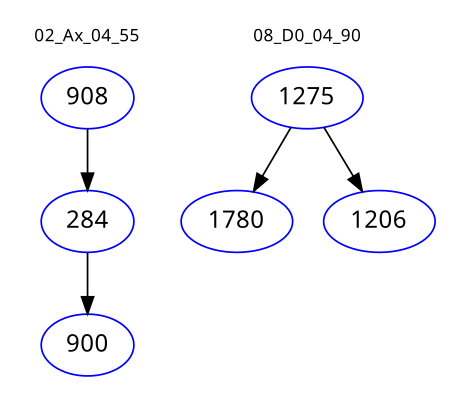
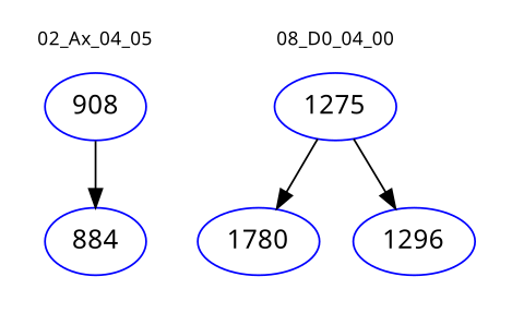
  digraph {
    fontname="Noto Sans"
    node [color=blue fontname="Noto Sans"]
    edge [color=black fontname="Noto Sans"]
-   n1 [label=284]
+   n1 [label=884]
    n2 [label=908]
-   n3 [label=900]
    n4 [label=1275]
    n5 [label=1780]
-   n6 [label=1206]
+   n6 [label=1296]
    subgraph cluster_1 {
      color=white
      fontsize=10
-     label="02_Ax_04_55"
+     label="02_Ax_04_05"
      n1
      n2
-     n3
    }
    subgraph cluster_2 {
      color=white
      fontsize=10
-     label="08_D0_04_90"
+     label="08_D0_04_00"
      n4
      n5
      n6
    }
-   n1 -> n3
    n2 -> n1
    n4 -> n5
    n4 -> n6
  }
